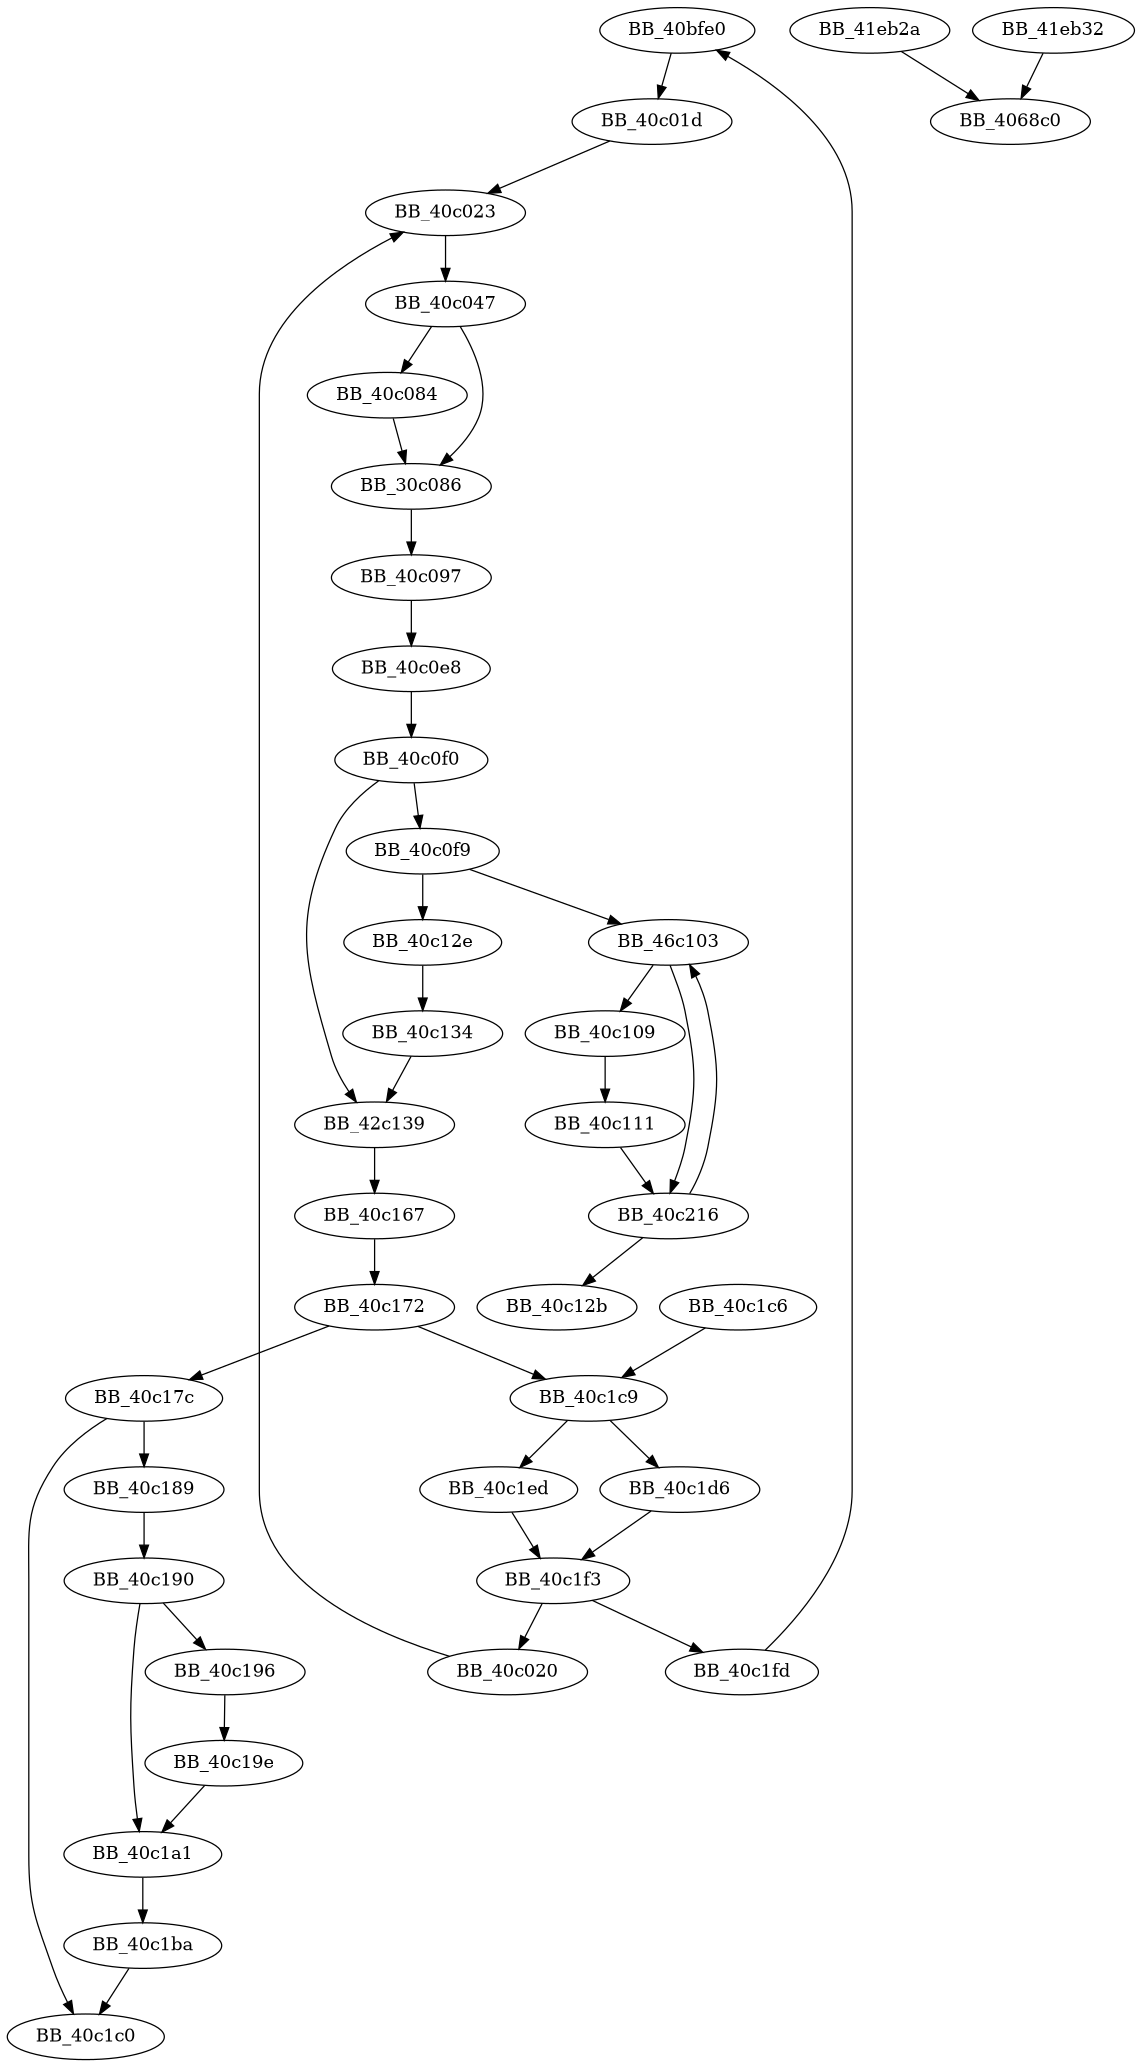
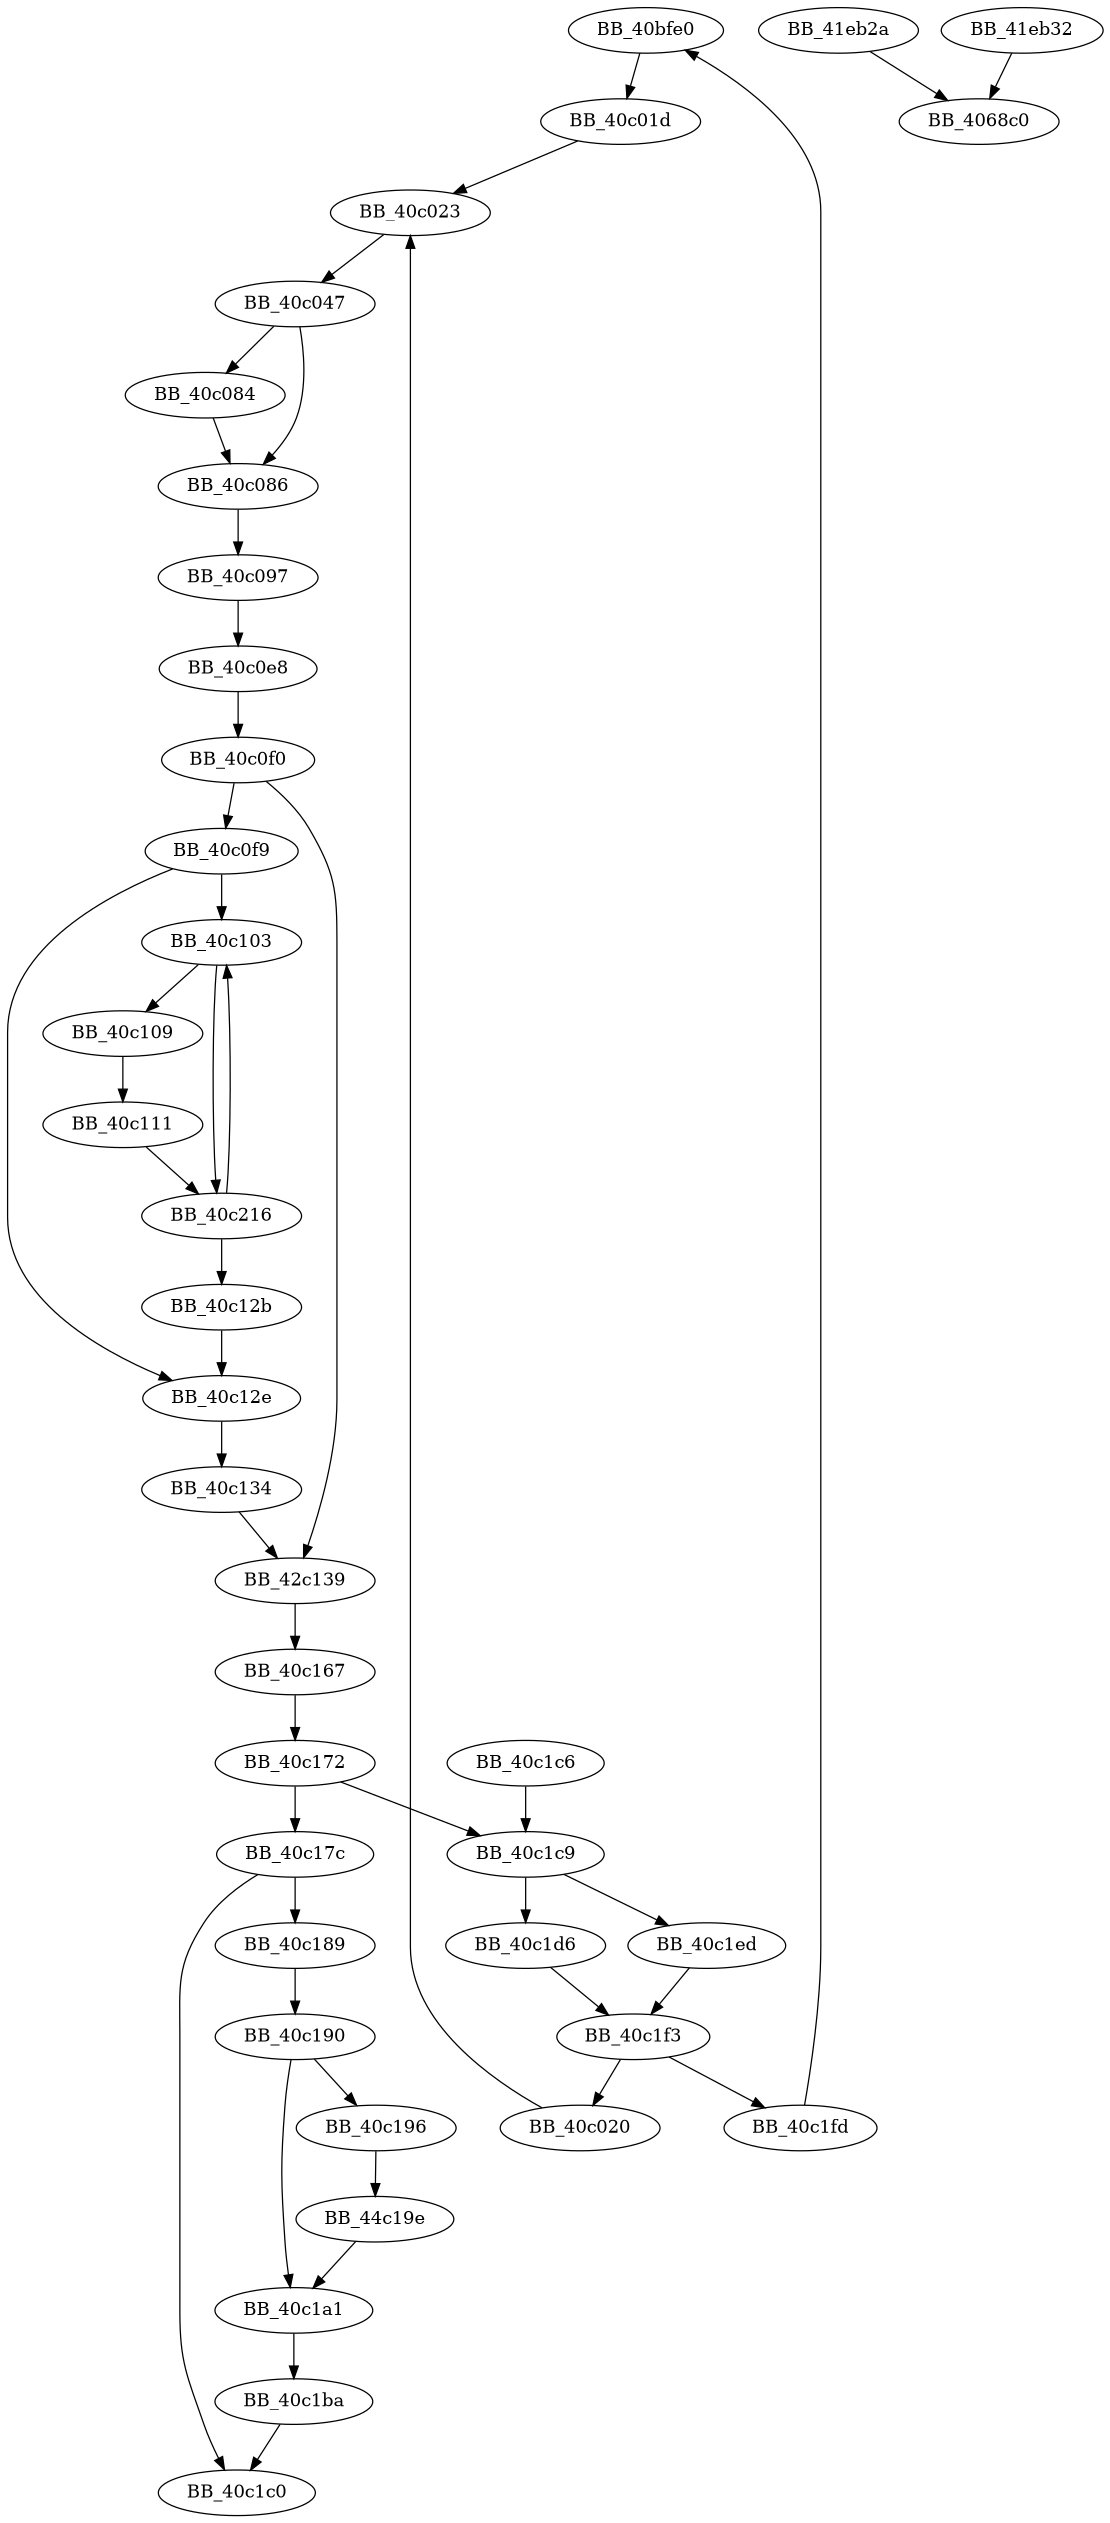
  digraph {
    BB_40bfe0
    BB_40c01d
    BB_40c023
    BB_40c1fd
    BB_40c047
    BB_40c084
-   BB_40c086 [label=BB_30c086]
+   BB_40c086
    BB_40c020
    BB_40c097
    BB_40c0e8
    BB_40c0f0
    BB_40c0f9
    n13 [label=BB_42c139]
-   BB_40c103 [label=BB_46c103]
+   BB_40c103
    BB_40c12e
    BB_40c167
    BB_40c109
    n18 [label=BB_40c216]
    BB_40c134
    BB_40c172
    BB_40c111
    BB_40c12b
    BB_40c17c
    BB_40c1c9
    BB_40c189
    BB_40c1c0
    BB_40c1d6
    BB_40c1ed
    BB_40c190
    BB_40c1f3
    BB_40c196
    BB_40c1a1
    BB_40c1c6
-   BB_40c19e
+   BB_40c19e [label=BB_44c19e]
    BB_40c1ba
    BB_41eb2a
    BB_4068c0
    BB_41eb32
    BB_40bfe0 -> BB_40c01d
    BB_40c01d -> BB_40c023
    BB_40c023 -> BB_40c047
    BB_40c1fd -> BB_40bfe0
    BB_40c047 -> BB_40c084
    BB_40c047 -> BB_40c086
    BB_40c084 -> BB_40c086
    BB_40c086 -> BB_40c097
    BB_40c020 -> BB_40c023
    BB_40c097 -> BB_40c0e8
    BB_40c0e8 -> BB_40c0f0
    BB_40c0f0 -> BB_40c0f9
    BB_40c0f0 -> n13
    BB_40c0f9 -> BB_40c103
    BB_40c0f9 -> BB_40c12e
    n13 -> BB_40c167
    BB_40c103 -> BB_40c109
    BB_40c103 -> n18
    BB_40c12e -> BB_40c134
    BB_40c167 -> BB_40c172
    BB_40c109 -> BB_40c111
    n18 -> BB_40c103
    n18 -> BB_40c12b
    BB_40c134 -> n13
    BB_40c172 -> BB_40c17c
    BB_40c172 -> BB_40c1c9
    BB_40c111 -> n18
+   BB_40c12b -> BB_40c12e
    BB_40c17c -> BB_40c189
    BB_40c17c -> BB_40c1c0
    BB_40c1c9 -> BB_40c1d6
    BB_40c1c9 -> BB_40c1ed
    BB_40c189 -> BB_40c190
    BB_40c1d6 -> BB_40c1f3
    BB_40c1ed -> BB_40c1f3
    BB_40c190 -> BB_40c196
    BB_40c190 -> BB_40c1a1
    BB_40c1f3 -> BB_40c1fd
    BB_40c1f3 -> BB_40c020
    BB_40c196 -> BB_40c19e
    BB_40c1a1 -> BB_40c1ba
    BB_40c1c6 -> BB_40c1c9
    BB_40c19e -> BB_40c1a1
    BB_40c1ba -> BB_40c1c0
    BB_41eb2a -> BB_4068c0
    BB_41eb32 -> BB_4068c0
  }
